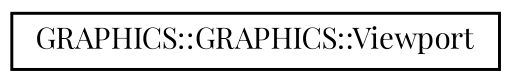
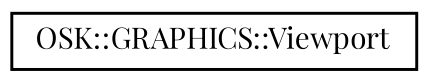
  digraph {
    rankdir=LR
    fontname="Playfair Display"
-   n1 [color=black fillcolor=white fontname="Playfair Display" fontsize=10 height=0.2 label="GRAPHICS::GRAPHICS::Viewport" shape=record style=filled width=0.4]
+   n1 [color=black fillcolor=white fontname="Playfair Display" fontsize=10 height=0.2 label="OSK::GRAPHICS::Viewport" shape=record style=filled width=0.4]
  }
